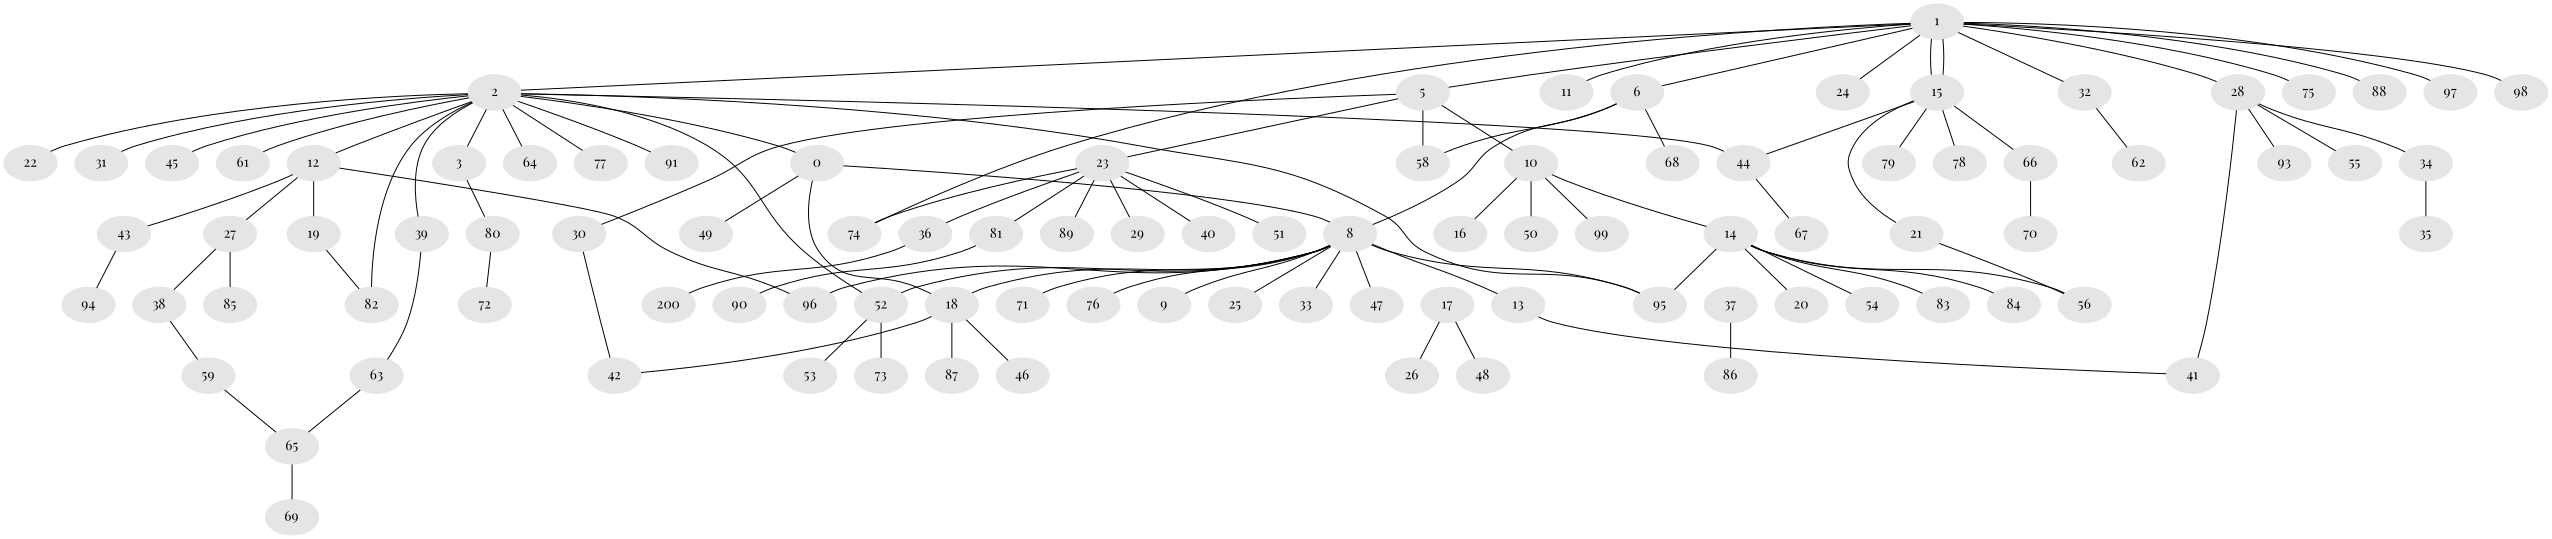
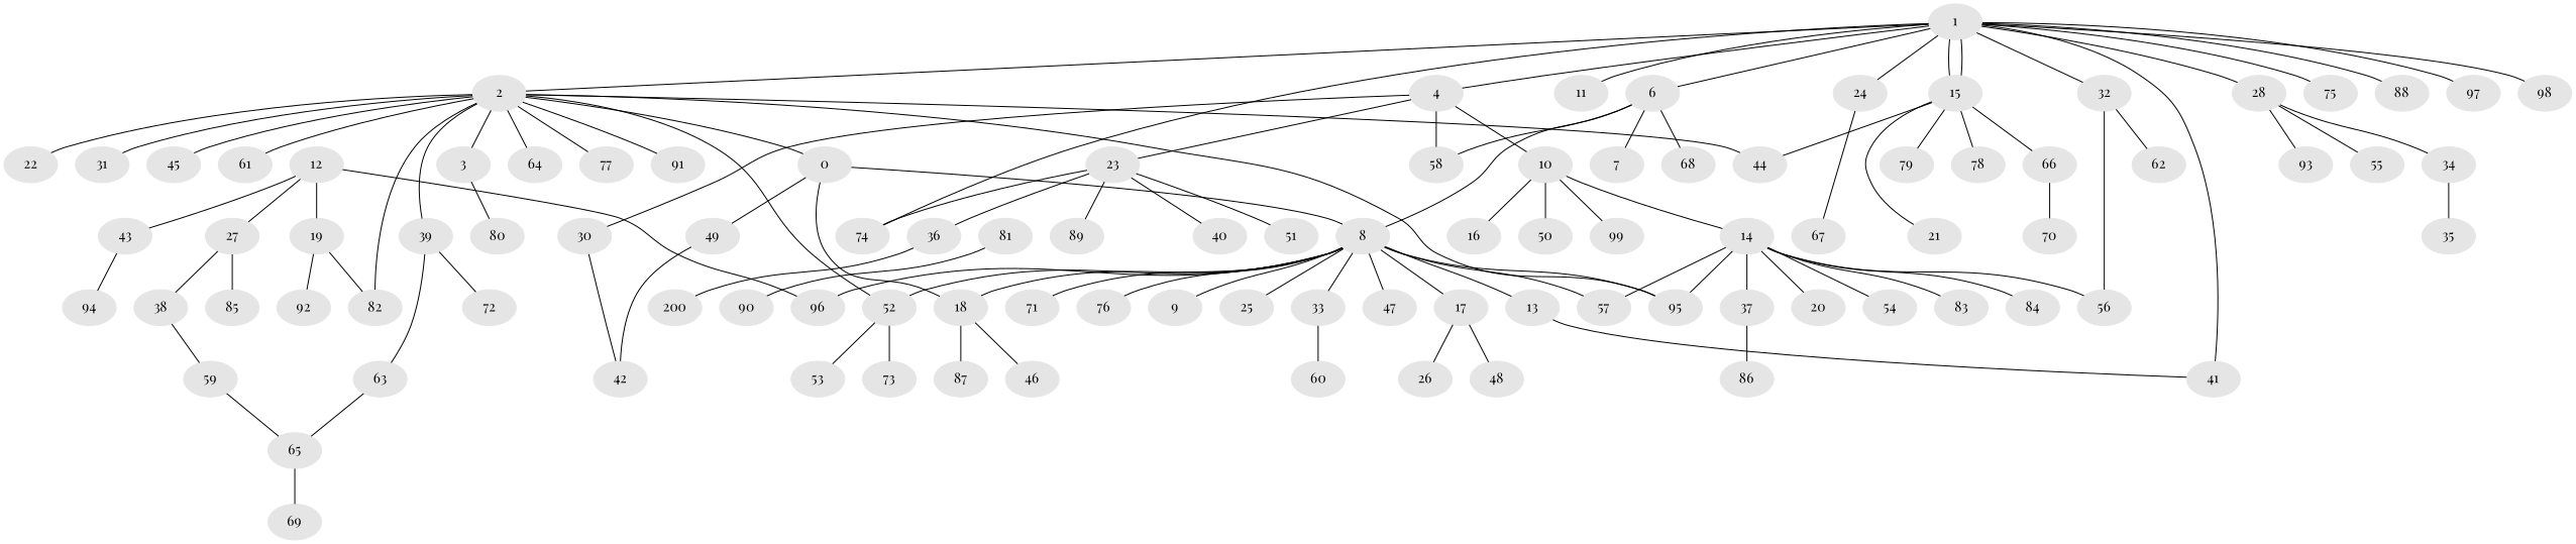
  graph {
    fontname="Playfair Display"
    node [color=gray90 fontname="Playfair Display" style=filled]
    edge [fontname="Playfair Display"]
    1
    2
-   5
+   5 [label=4]
    6
    11
    15
    24
    28
    32
    41
    74
    75
    88
    97
    98
    3
    n17 [label=0]
    12
    22
    31
    39
    44
    45
    52
    61
    64
    77
    82
    91
    95
    10
    23
    30
    58
    8
+   7
    68
    21
    66
    78
    79
    34
    55
    93
    56
    62
    80
    18
    49
    96
    19
    27
    43
    63
    72
    67
    53
    73
    9
    13
    17
    25
    33
    47
+   57
    71
    76
    42
    46
    87
    14
    16
    50
    99
-   29
    36
    40
    51
    81
    89
    26
    48
+   60
    20
    37
    54
    83
    84
+   92
    38
    85
    94
    86
    70
    n95 [label=200]
    90
    59
    35
    65
    69
    1 -- 2
    1 -- 5
    1 -- 6
    1 -- 11
    1 -- 15
    1 -- 15
    1 -- 24
    1 -- 28
    1 -- 32
-   28 -- 41
+   1 -- 41
    1 -- 74
    1 -- 75
    1 -- 88
    1 -- 97
    1 -- 98
    2 -- 3
    2 -- n17
-   2 -- 12
    2 -- 22
    2 -- 31
    2 -- 39
    2 -- 44
    2 -- 45
    2 -- 52
    2 -- 61
    2 -- 64
    2 -- 77
    2 -- 82
    2 -- 91
    2 -- 95
    5 -- 10
    5 -- 23
    5 -- 30
    5 -- 58
    6 -- 58
    6 -- 8
+   6 -- 7
    6 -- 68
    15 -- 44
    15 -- 21
    15 -- 66
    15 -- 78
    15 -- 79
    28 -- 34
    28 -- 55
    28 -- 93
-   21 -- 56
+   32 -- 56
    32 -- 62
    3 -- 80
    n17 -- 8
    n17 -- 18
    n17 -- 49
    12 -- 96
    12 -- 19
    12 -- 27
    12 -- 43
    39 -- 63
-   80 -- 72
-   44 -- 67
+   39 -- 72
+   24 -- 67
    52 -- 53
    52 -- 73
    10 -- 14
    10 -- 16
    10 -- 50
    10 -- 99
    23 -- 74
-   23 -- 29
    23 -- 36
    23 -- 40
    23 -- 51
-   23 -- 81
    23 -- 89
    30 -- 42
    8 -- 52
    8 -- 95
    8 -- 18
    8 -- 96
    8 -- 9
    8 -- 13
+   8 -- 17
    8 -- 25
    8 -- 33
    8 -- 47
+   8 -- 57
    8 -- 71
    8 -- 76
    66 -- 70
    34 -- 35
-   18 -- 42
+   49 -- 42
    18 -- 46
    18 -- 87
    19 -- 82
+   19 -- 92
    27 -- 38
    27 -- 85
    43 -- 94
    63 -- 65
    13 -- 41
    17 -- 26
    17 -- 48
+   33 -- 60
    14 -- 95
    14 -- 56
+   14 -- 57
    14 -- 20
+   14 -- 37
    14 -- 54
    14 -- 83
    14 -- 84
    36 -- n95
    81 -- 90
    37 -- 86
    38 -- 59
    59 -- 65
    65 -- 69
  }
